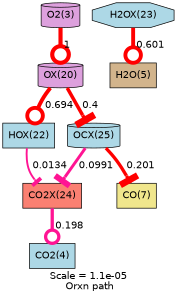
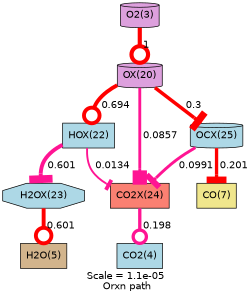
  digraph {
    fontname=Helvetica
    label="Scale = 1.1e-05\l Orxn path"
    node [fillcolor=lightblue fontname=Helvetica shape=box style=filled]
    edge [arrowhead=tee arrowsize=2.81 color=red fontname=Helvetica penwidth=5.62]
    n1 [fillcolor=plum label="O2(3)" shape=cylinder]
    n2 [fillcolor=plum label="OX(20)" shape=cylinder]
    n3 [label="HOX(22)"]
    n4 [label="OCX(25)" shape=cylinder]
    n5 [fillcolor=salmon label="CO2X(24)"]
    n6 [label="H2OX(23)" shape=octagon]
    n7 [fillcolor=khaki label="CO(7)"]
    n8 [label="CO2(4)"]
    n9 [fillcolor=tan label="H2O(5)"]
    n1 -> n2 [arrowhead=odot arrowsize=3 label=" 1" penwidth=6]
    n2 -> n3 [arrowhead=odot arrowsize=2.82 label=" 0.694" penwidth=5.63]
-   n2 -> n4 [arrowsize=2.55 label=" 0.4" penwidth=5.09]
+   n2 -> n4 [arrowsize=2.55 label=" 0.3" penwidth=5.09]
+   n2 -> n5 [arrowhead=box arrowsize=2.07 color=deeppink label=" 0.0857" penwidth=4.15]
    n3 -> n5 [arrowsize=1.37 color=deeppink label=" 0.0134" penwidth=2.74]
+   n3 -> n6 [color=deeppink label=" 0.601"]
    n4 -> n5 [arrowsize=2.13 color=deeppink label=" 0.0991" penwidth=4.25]
    n4 -> n7 [arrowsize=2.39 label=" 0.201" penwidth=4.79]
    n5 -> n8 [arrowhead=odot arrowsize=2.39 color=deeppink label=" 0.198" penwidth=4.78]
    n6 -> n9 [arrowhead=odot label=" 0.601"]
  }
